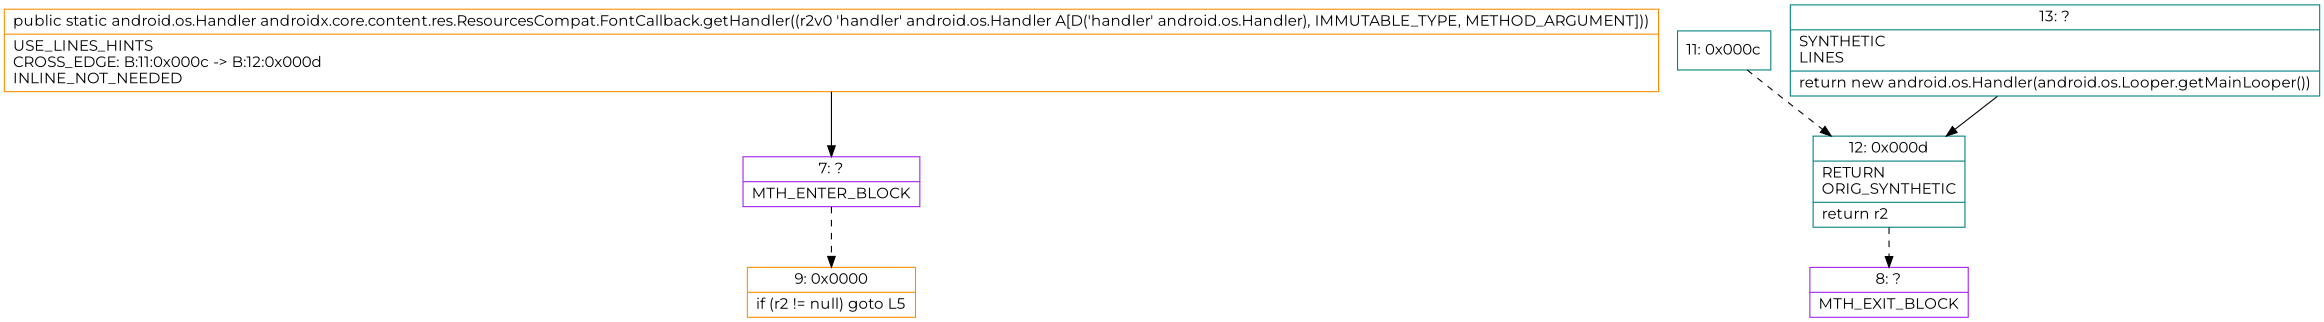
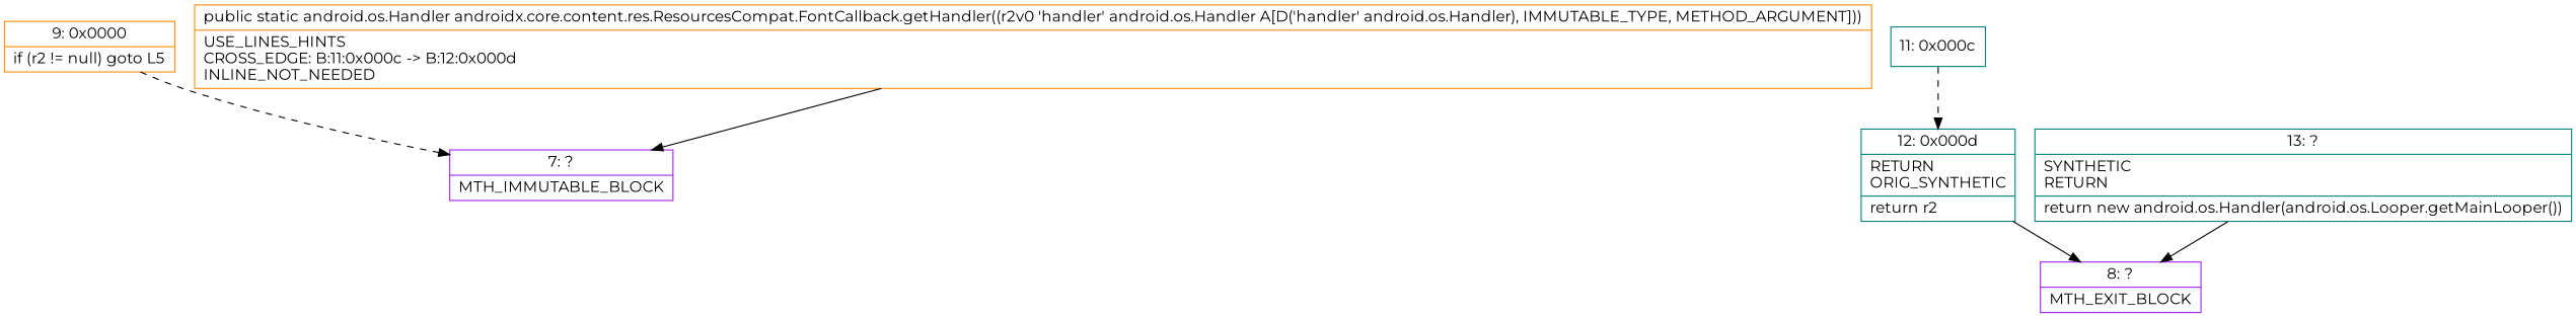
  digraph {
    fontname=Montserrat
    node [color=teal fontname=Montserrat shape=record]
    edge [fontname=Montserrat style=solid]
-   n1 [color=purple label="{7\:\ ?|MTH_ENTER_BLOCK\l}"]
+   n1 [color=purple label="{7\:\ ?|MTH_IMMUTABLE_BLOCK\l}"]
    n2 [color=darkorange label="{9\:\ 0x0000|if (r2 != null) goto L5\l}"]
    n3 [label="{11\:\ 0x000c}"]
    n4 [label="{12\:\ 0x000d|RETURN\lORIG_SYNTHETIC\l|return r2\l}"]
-   n5 [label="{13\:\ ?|SYNTHETIC\lLINES\l|return new android.os.Handler(android.os.Looper.getMainLooper())\l}"]
+   n5 [label="{13\:\ ?|SYNTHETIC\lRETURN\l|return new android.os.Handler(android.os.Looper.getMainLooper())\l}"]
    n6 [color=purple label="{8\:\ ?|MTH_EXIT_BLOCK\l}"]
    n7 [color=darkorange label="{public static android.os.Handler androidx.core.content.res.ResourcesCompat.FontCallback.getHandler((r2v0 'handler' android.os.Handler A[D('handler' android.os.Handler), IMMUTABLE_TYPE, METHOD_ARGUMENT]))  | USE_LINES_HINTS\lCROSS_EDGE: B:11:0x000c \-\> B:12:0x000d\lINLINE_NOT_NEEDED\l}"]
-   n1 -> n2 [style=dashed]
+   n2 -> n1 [style=dashed]
    n3 -> n4 [style=dashed]
-   n4 -> n6 [style=dashed]
-   n5 -> n4
+   n4 -> n6
+   n5 -> n6
    n7 -> n1
  }
